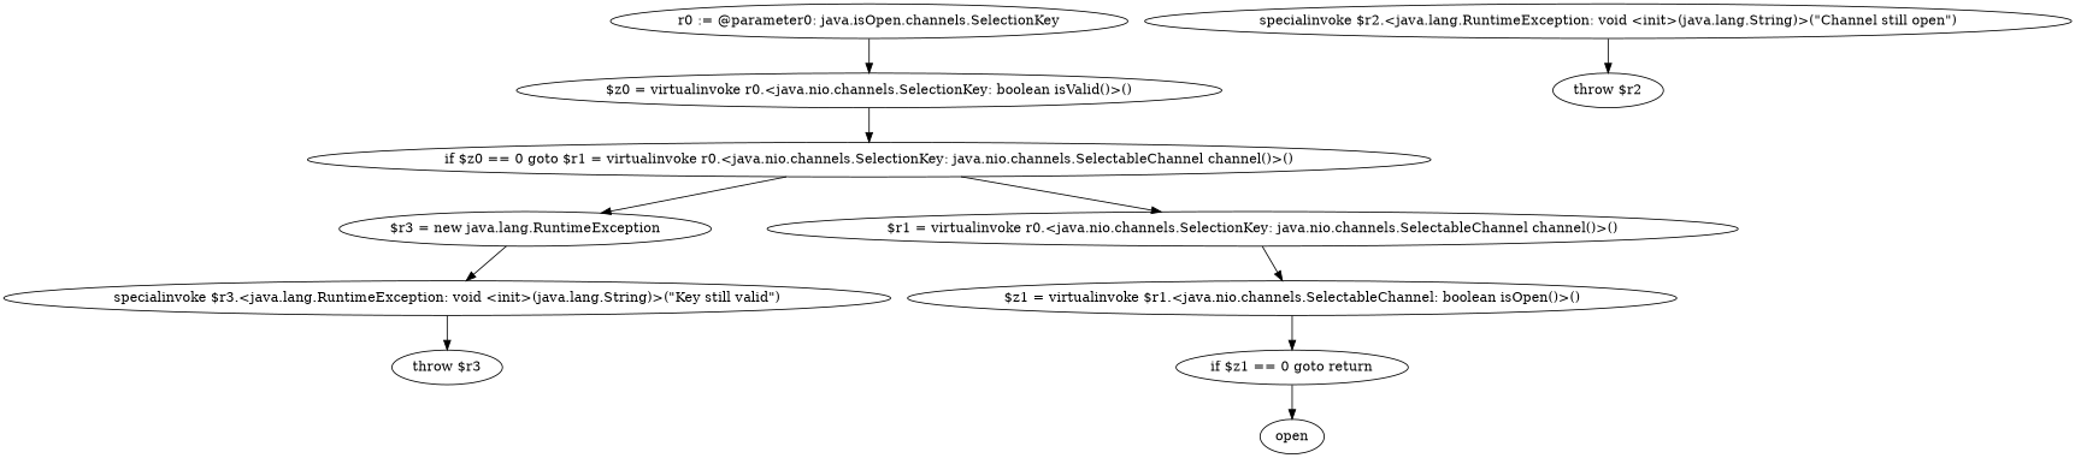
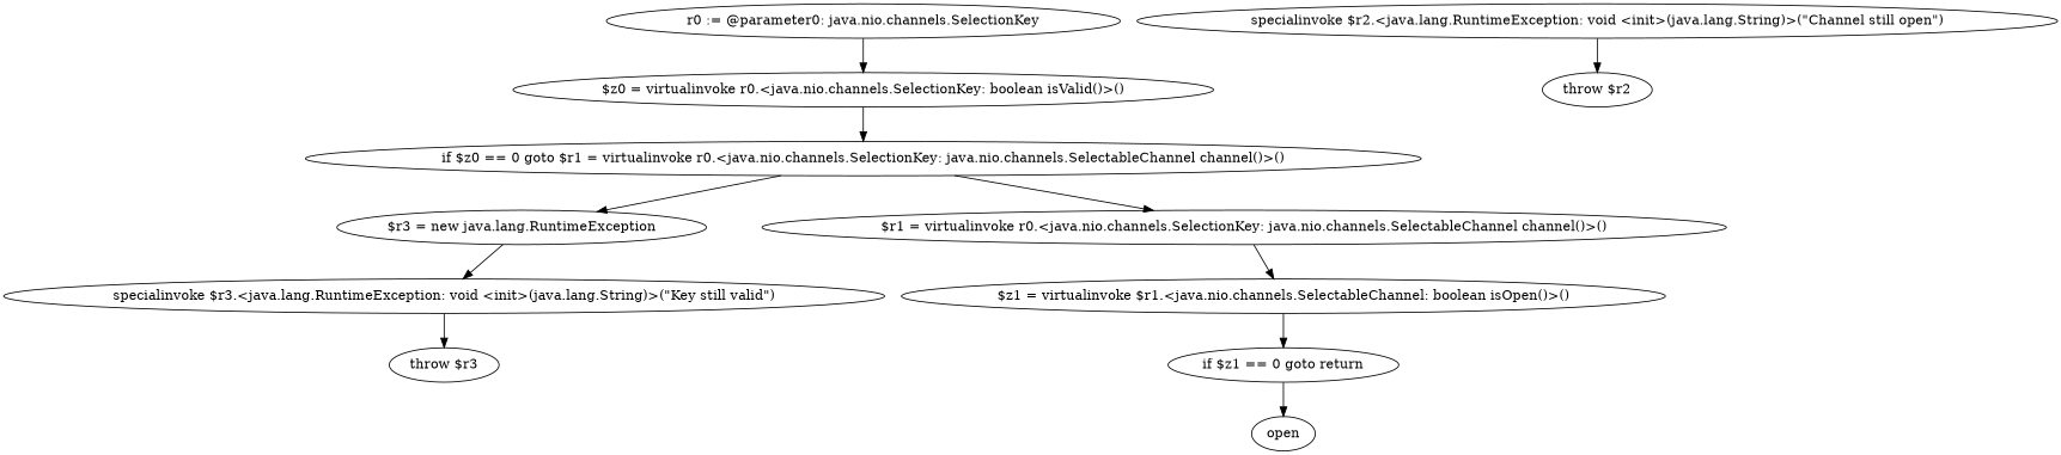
  digraph {
-   "r0 := @parameter0: java.nio.channels.SelectionKey" [label="r0 := @parameter0: java.isOpen.channels.SelectionKey"]
+   "r0 := @parameter0: java.nio.channels.SelectionKey"
    "$z0 = virtualinvoke r0.<java.nio.channels.SelectionKey: boolean isValid()>()"
    "if $z0 == 0 goto $r1 = virtualinvoke r0.<java.nio.channels.SelectionKey: java.nio.channels.SelectableChannel channel()>()"
    "$r3 = new java.lang.RuntimeException"
    "$r1 = virtualinvoke r0.<java.nio.channels.SelectionKey: java.nio.channels.SelectableChannel channel()>()"
    "specialinvoke $r3.<java.lang.RuntimeException: void <init>(java.lang.String)>(\"Key still valid\")"
    "$z1 = virtualinvoke $r1.<java.nio.channels.SelectableChannel: boolean isOpen()>()"
    "throw $r3"
    "if $z1 == 0 goto return"
    n10 [label=open]
    "specialinvoke $r2.<java.lang.RuntimeException: void <init>(java.lang.String)>(\"Channel still open\")"
    "throw $r2"
    "r0 := @parameter0: java.nio.channels.SelectionKey" -> "$z0 = virtualinvoke r0.<java.nio.channels.SelectionKey: boolean isValid()>()"
    "$z0 = virtualinvoke r0.<java.nio.channels.SelectionKey: boolean isValid()>()" -> "if $z0 == 0 goto $r1 = virtualinvoke r0.<java.nio.channels.SelectionKey: java.nio.channels.SelectableChannel channel()>()"
    "if $z0 == 0 goto $r1 = virtualinvoke r0.<java.nio.channels.SelectionKey: java.nio.channels.SelectableChannel channel()>()" -> "$r3 = new java.lang.RuntimeException"
    "if $z0 == 0 goto $r1 = virtualinvoke r0.<java.nio.channels.SelectionKey: java.nio.channels.SelectableChannel channel()>()" -> "$r1 = virtualinvoke r0.<java.nio.channels.SelectionKey: java.nio.channels.SelectableChannel channel()>()"
    "$r3 = new java.lang.RuntimeException" -> "specialinvoke $r3.<java.lang.RuntimeException: void <init>(java.lang.String)>(\"Key still valid\")"
    "$r1 = virtualinvoke r0.<java.nio.channels.SelectionKey: java.nio.channels.SelectableChannel channel()>()" -> "$z1 = virtualinvoke $r1.<java.nio.channels.SelectableChannel: boolean isOpen()>()"
    "specialinvoke $r3.<java.lang.RuntimeException: void <init>(java.lang.String)>(\"Key still valid\")" -> "throw $r3"
    "$z1 = virtualinvoke $r1.<java.nio.channels.SelectableChannel: boolean isOpen()>()" -> "if $z1 == 0 goto return"
    "if $z1 == 0 goto return" -> n10
    "specialinvoke $r2.<java.lang.RuntimeException: void <init>(java.lang.String)>(\"Channel still open\")" -> "throw $r2"
  }
